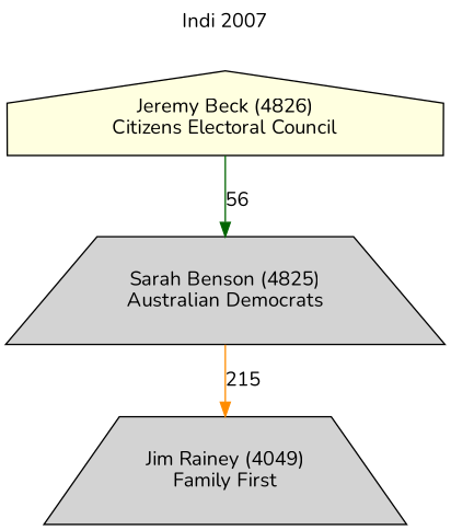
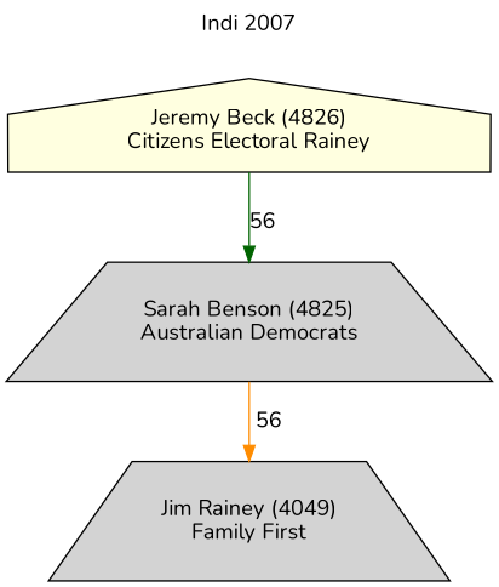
  digraph {
    fontname=Nunito
    label="Indi 2007"
    labelloc=t
    mclimit=10
    node [fillcolor=lightgrey fontname=Nunito shape=trapezium style=filled]
    edge [fontname=Nunito]
    n1 [label="Jim Rainey (4049)\nFamily First"]
    n2 [label="Sarah Benson (4825)\nAustralian Democrats"]
-   n3 [fillcolor=lightyellow label="Jeremy Beck (4826)\nCitizens Electoral Council" shape=house]
-   n2 -> n1 [color=darkorange label=215]
+   n3 [fillcolor=lightyellow label="Jeremy Beck (4826)\nCitizens Electoral Rainey" shape=house]
+   n2 -> n1 [color=darkorange label=56]
    n3 -> n2 [color=darkgreen label=56]
  }
